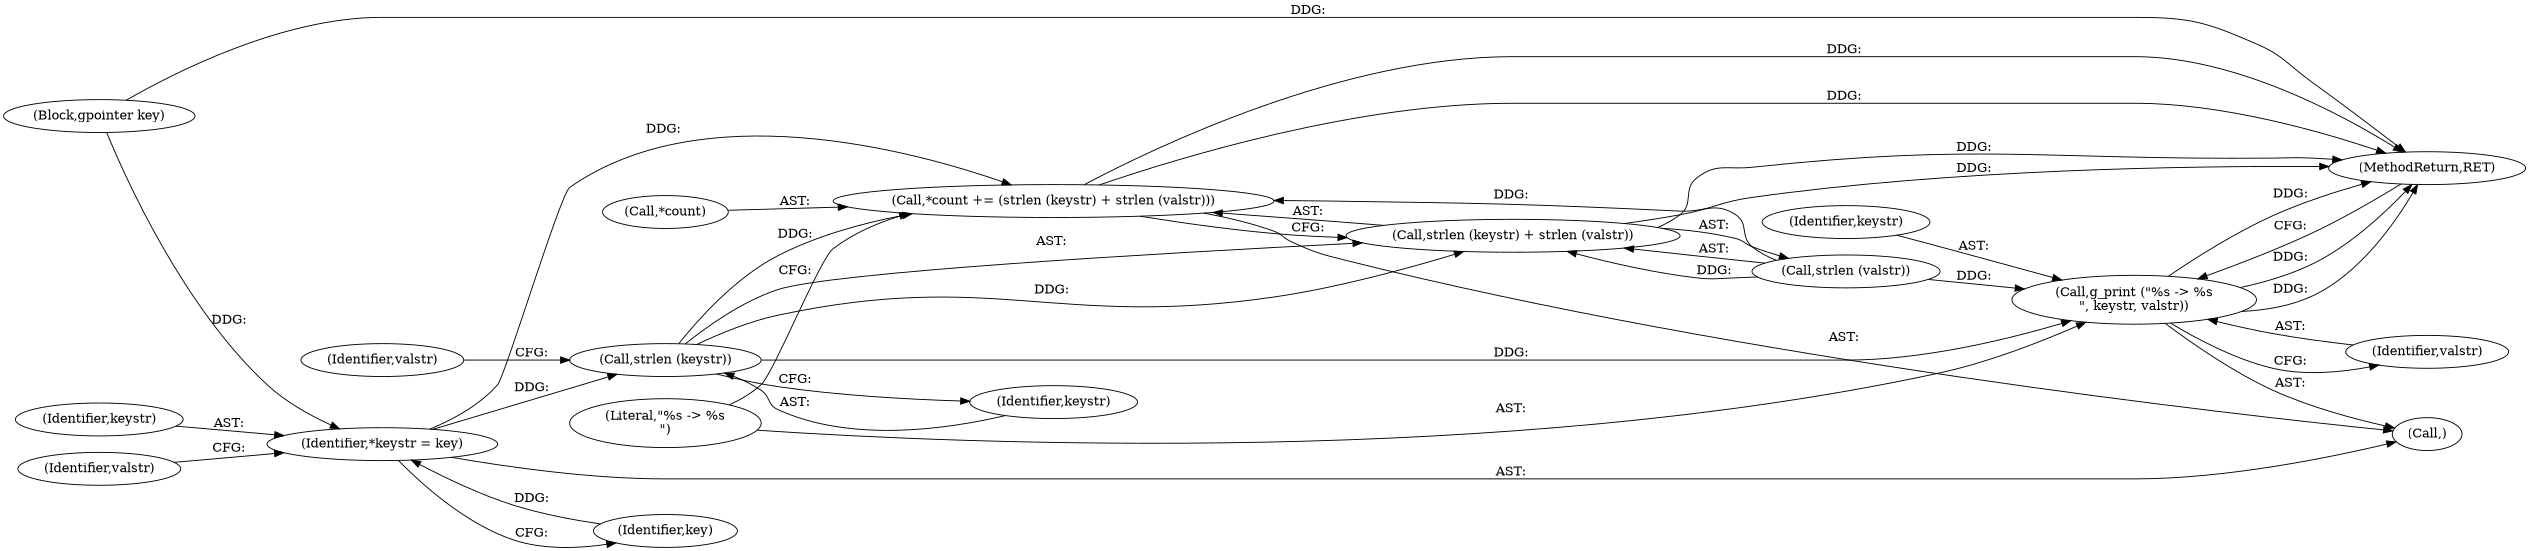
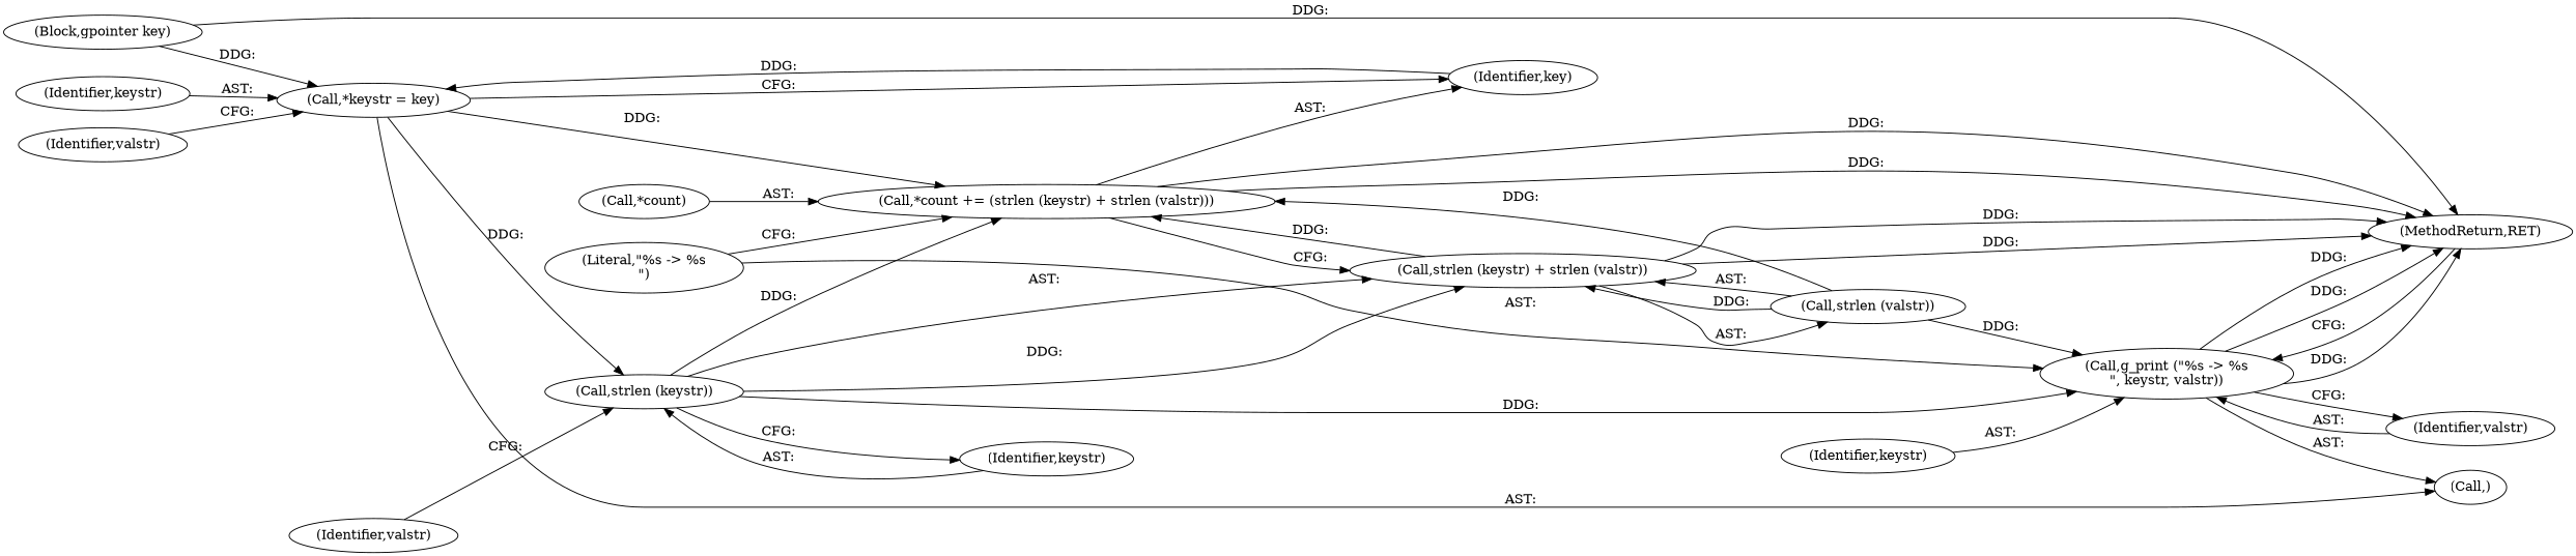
  digraph {
    rankdir=LR
-   n1 [label="(Identifier,*keystr = key)"]
+   n1 [label="(Call,*keystr = key)"]
    n2 [label="(Call,strlen (keystr))"]
    n3 [label="(Call,)"]
    n4 [label="(Identifier,key)"]
    n5 [label="(Call,*count += (strlen (keystr) + strlen (valstr)))"]
    n6 [label="(Call,strlen (keystr) + strlen (valstr))"]
    n7 [label="(Call,g_print (\"%s -> %s\n\", keystr, valstr))"]
    n8 [label="(Identifier,keystr)"]
    n9 [label="(MethodReturn,RET)"]
    n10 [label="(Block,gpointer key)"]
    n11 [label="(Call,strlen (valstr))"]
    n12 [label="(Identifier,valstr)"]
    n13 [label="(Identifier,valstr)"]
    n14 [label="(Call,*count)"]
    n15 [label="(Identifier,keystr)"]
    n16 [label="(Identifier,keystr)"]
    n17 [label="(Identifier,valstr)"]
    n18 [label="(Literal,\"%s -> %s\n\")"]
    n1 -> n2 [label="DDG: "]
    n1 -> n3 [label="AST: "]
    n1 -> n4 [label="CFG: "]
    n1 -> n5 [label="DDG: "]
    n2 -> n5 [label="DDG: "]
    n2 -> n6 [label="AST: "]
    n2 -> n6 [label="DDG: "]
    n2 -> n7 [label="DDG: "]
    n2 -> n8 [label="CFG: "]
    n4 -> n1 [label="DDG: "]
-   n5 -> n3 [label="AST: "]
+   n5 -> n4 [label="AST: "]
    n5 -> n6 [label="CFG: "]
    n5 -> n9 [label="DDG: "]
    n5 -> n9 [label="DDG: "]
-   n6 -> n5 [label="AST: "]
+   n6 -> n5 [label="DDG: "]
    n6 -> n9 [label="DDG: "]
    n6 -> n9 [label="DDG: "]
    n6 -> n11 [label="AST: "]
    n7 -> n3 [label="AST: "]
    n7 -> n9 [label="DDG: "]
    n7 -> n9 [label="DDG: "]
    n7 -> n9 [label="DDG: "]
    n7 -> n12 [label="CFG: "]
    n8 -> n2 [label="AST: "]
    n9 -> n7 [label="CFG: "]
    n10 -> n1 [label="DDG: "]
    n10 -> n9 [label="DDG: "]
    n11 -> n5 [label="DDG: "]
    n11 -> n6 [label="AST: "]
    n11 -> n6 [label="DDG: "]
    n11 -> n7 [label="DDG: "]
    n12 -> n7 [label="AST: "]
    n13 -> n1 [label="CFG: "]
    n14 -> n5 [label="AST: "]
    n15 -> n1 [label="AST: "]
    n16 -> n7 [label="AST: "]
    n17 -> n2 [label="CFG: "]
    n18 -> n5 [label="CFG: "]
    n18 -> n7 [label="AST: "]
  }
